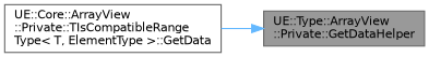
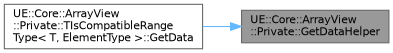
  digraph {
    rankdir=RL
    node [fontname=Helvetica fontsize=10 shape=box style=filled]
-   n1 [color=gray40 fillcolor=grey60 fontcolor=black height=0.2 label="UE::Type::ArrayView\l::Private::GetDataHelper" width=0.4]
+   n1 [color=gray40 fillcolor=grey60 fontcolor=black height=0.2 label="UE::Core::ArrayView\l::Private::GetDataHelper" width=0.4]
    n2 [color=grey40 fillcolor=white height=0.2 label="UE::Core::ArrayView\l::Private::TIsCompatibleRange\lType\< T, ElementType \>::GetData" width=0.4]
    n1 -> n2 [color=steelblue1 dir=back fontname=Helvetica fontsize=10 labelfontname=Helvetica labelfontsize=10 style=solid]
  }
